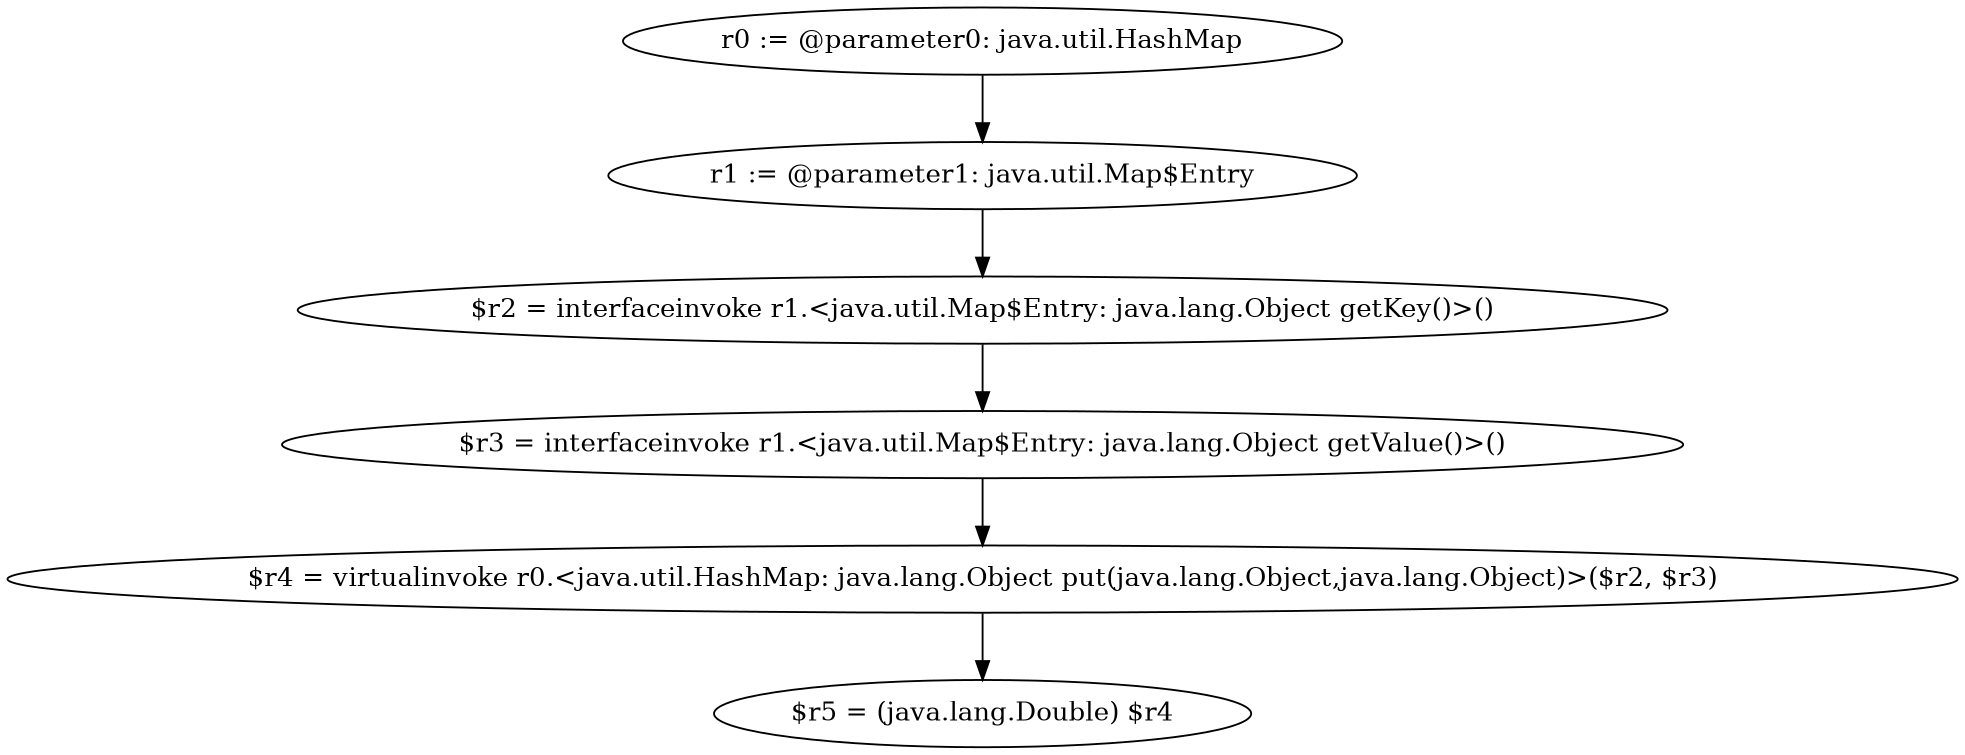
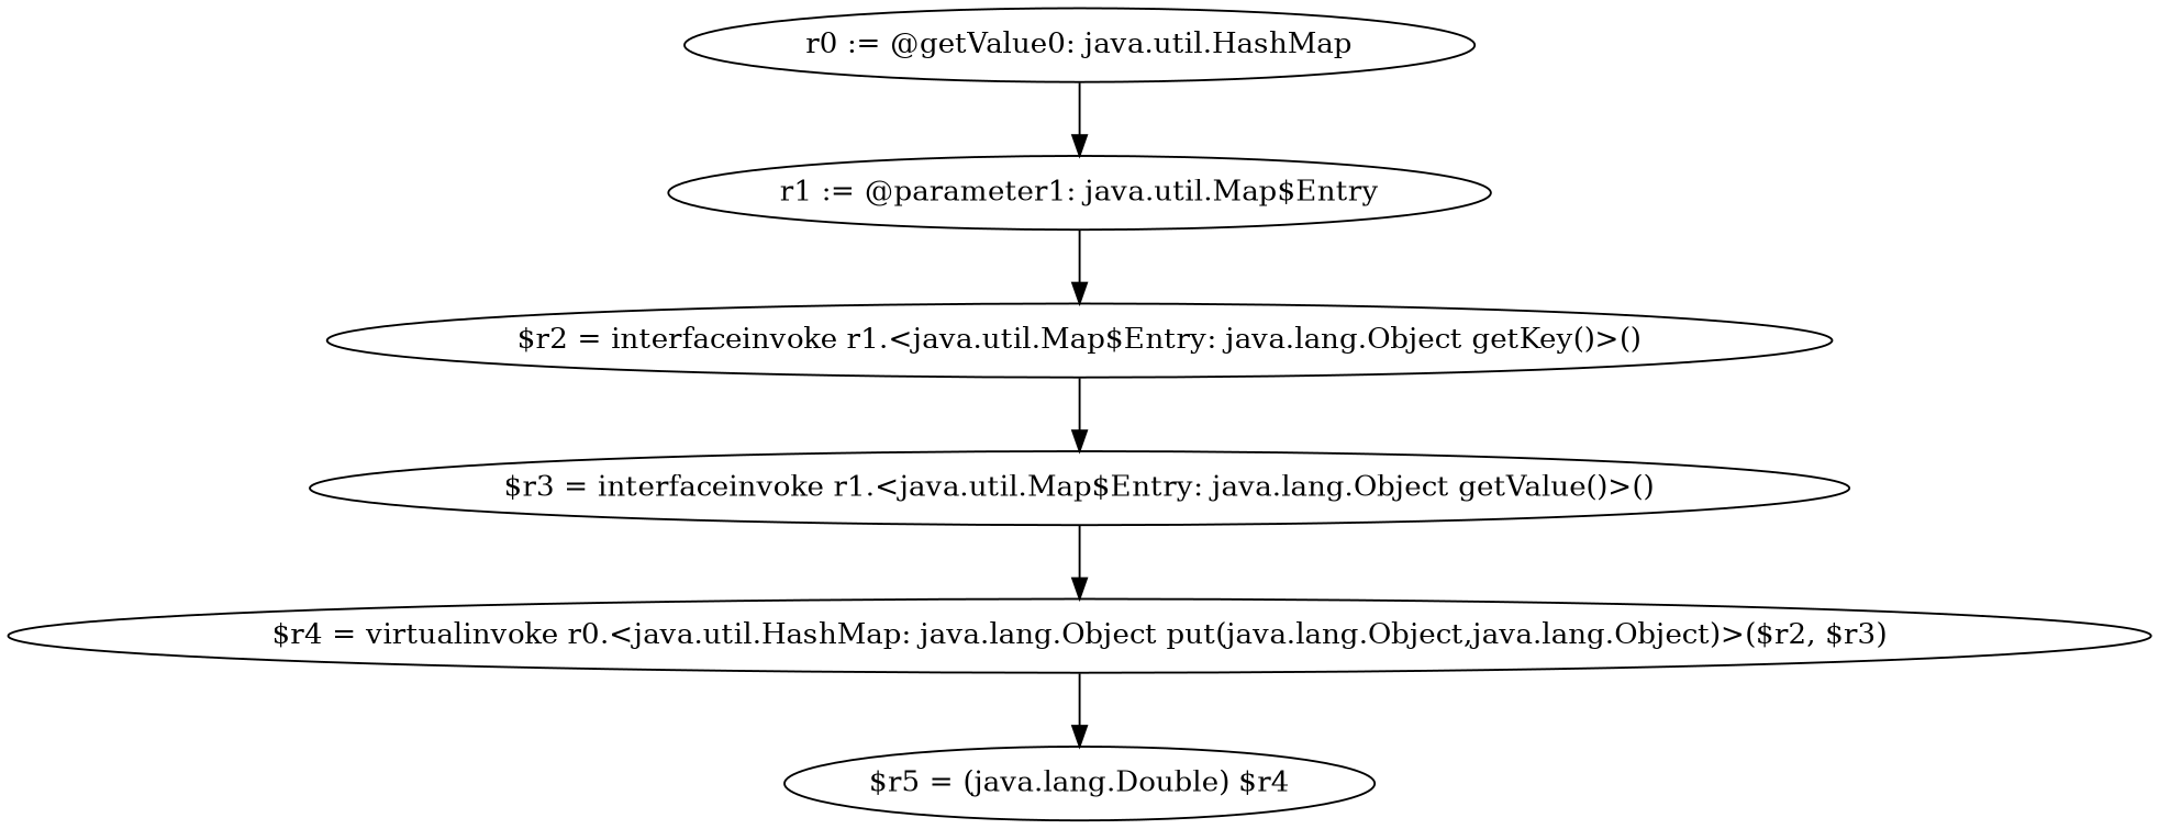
  digraph {
-   "r0 := @parameter0: java.util.HashMap"
+   "r0 := @parameter0: java.util.HashMap" [label="r0 := @getValue0: java.util.HashMap"]
    "r1 := @parameter1: java.util.Map$Entry"
    "$r2 = interfaceinvoke r1.<java.util.Map$Entry: java.lang.Object getKey()>()"
    "$r3 = interfaceinvoke r1.<java.util.Map$Entry: java.lang.Object getValue()>()"
    "$r4 = virtualinvoke r0.<java.util.HashMap: java.lang.Object put(java.lang.Object,java.lang.Object)>($r2, $r3)"
    "$r5 = (java.lang.Double) $r4"
    "r0 := @parameter0: java.util.HashMap" -> "r1 := @parameter1: java.util.Map$Entry"
    "r1 := @parameter1: java.util.Map$Entry" -> "$r2 = interfaceinvoke r1.<java.util.Map$Entry: java.lang.Object getKey()>()"
    "$r2 = interfaceinvoke r1.<java.util.Map$Entry: java.lang.Object getKey()>()" -> "$r3 = interfaceinvoke r1.<java.util.Map$Entry: java.lang.Object getValue()>()"
    "$r3 = interfaceinvoke r1.<java.util.Map$Entry: java.lang.Object getValue()>()" -> "$r4 = virtualinvoke r0.<java.util.HashMap: java.lang.Object put(java.lang.Object,java.lang.Object)>($r2, $r3)"
    "$r4 = virtualinvoke r0.<java.util.HashMap: java.lang.Object put(java.lang.Object,java.lang.Object)>($r2, $r3)" -> "$r5 = (java.lang.Double) $r4"
  }
